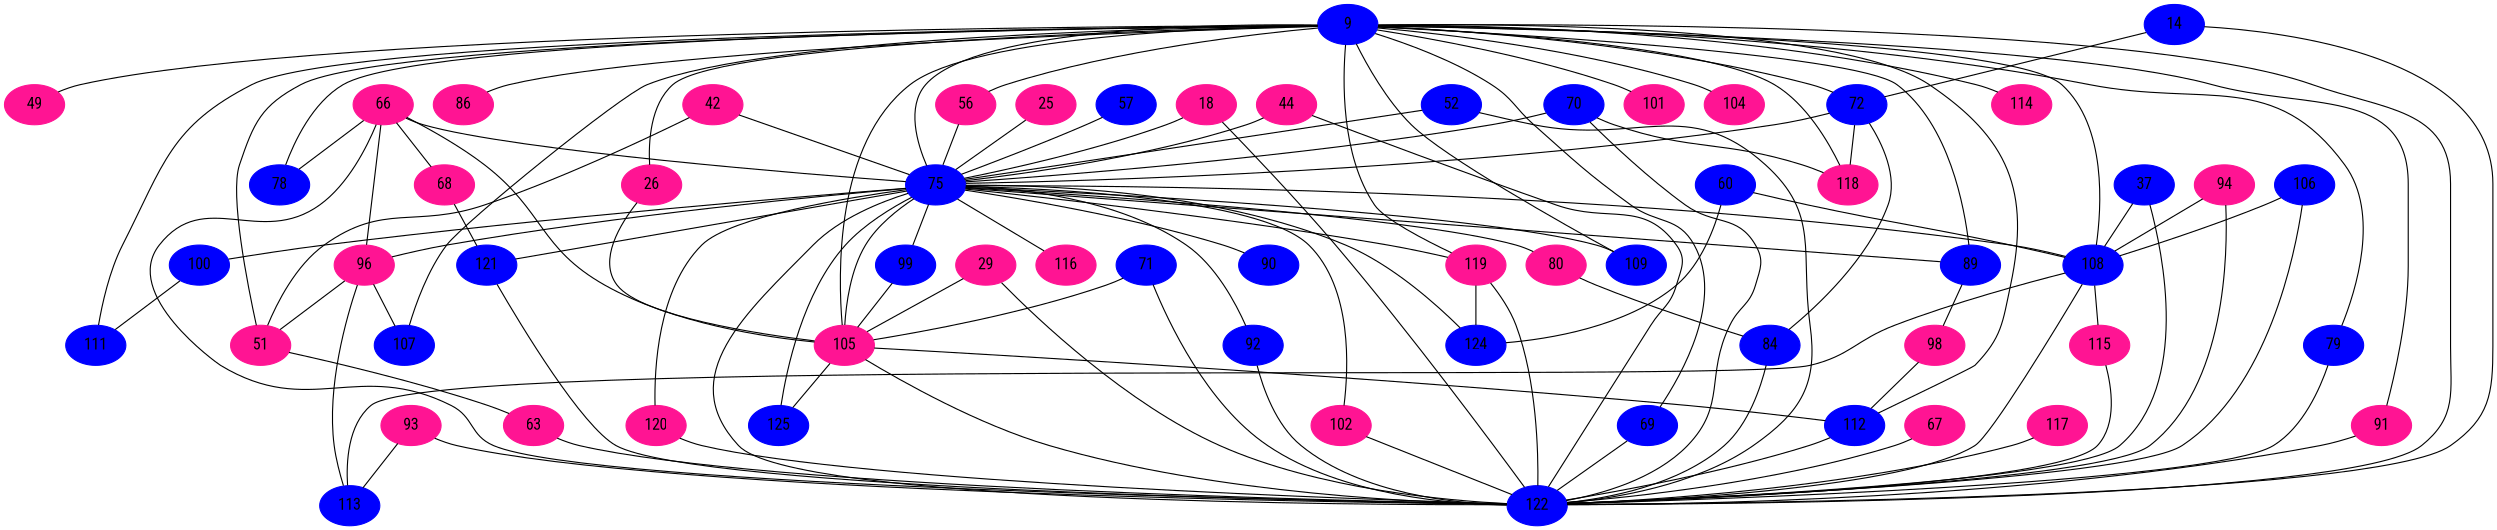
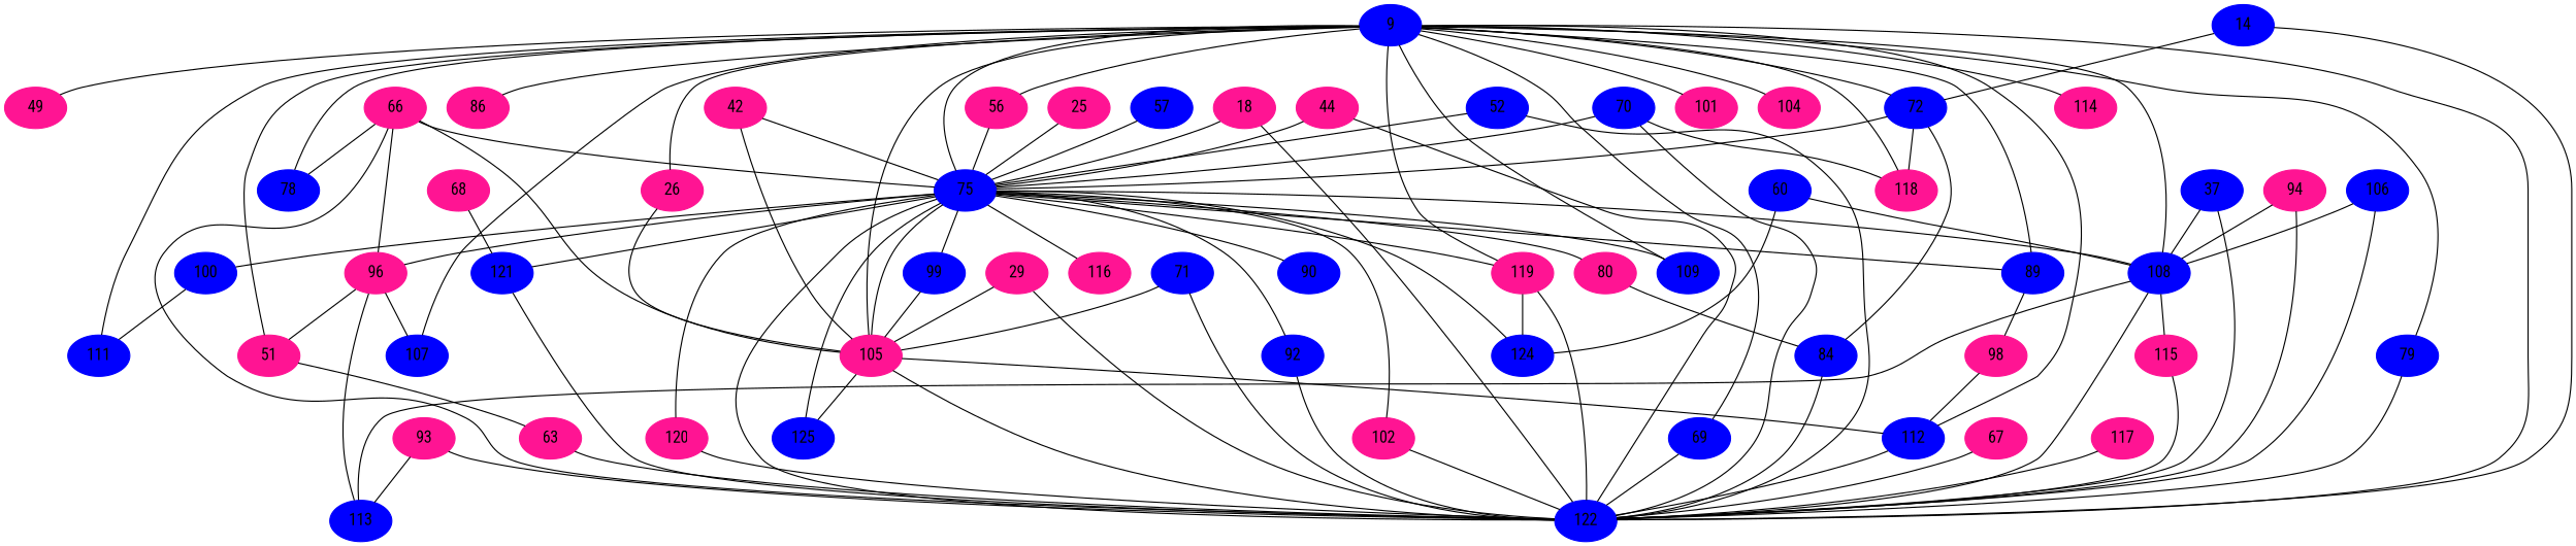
  graph {
    fontname="Roboto Condensed"
    node [color=deeppink fontname="Roboto Condensed" style=filled]
    edge [fontname="Roboto Condensed"]
    9 [color=blue super="+5+6"]
    26
    49
    51
    56
    69 [color=blue]
    72 [color=blue super="+28+15+40"]
    75 [color=blue super="+54+3+8"]
    78 [color=blue]
    79 [color=blue]
    86
    89 [color=blue super="+48+83"]
-   91
    101
    104
    105 [super="+7"]
    107 [color=blue]
    108 [color=blue super="+103+88"]
    109 [color=blue super="+53"]
    111 [color=blue super="+32"]
    112 [color=blue super="+110+38"]
    114
    118 [super="+39"]
    119 [super="+33+23+21"]
    122 [color=blue super="+85+97+10"]
    63
    84 [color=blue super="+59+36"]
    124 [color=blue super="+62+30"]
    96 [super="+76+81"]
    121 [color=blue super="+47+61"]
    80
    90 [color=blue super="+24+77"]
    92 [color=blue]
    99 [color=blue]
    100 [color=blue]
    102
    116
    120 [super="+16+73"]
    125 [color=blue super="+64"]
    98
    113 [color=blue super="+82"]
    115
    14 [color=blue]
    18
    25
    29
    37 [color=blue]
    42
    44
    52 [color=blue]
    57 [color=blue]
    60 [color=blue]
    66 [super="+20+41"]
    68
    67
    70 [color=blue super="+45"]
    71 [color=blue]
    93 [super="+55"]
    94
    106 [color=blue]
    117
    9 -- 26
    9 -- 49 [weight=2]
    9 -- 51 [weight=2]
    9 -- 56
    9 -- 69
    9 -- 72 [weight=2]
    9 -- 75 [weight=10]
    9 -- 78
    9 -- 79
    9 -- 86
    9 -- 89
-   9 -- 91
    9 -- 101 [weight=2]
    9 -- 104
    9 -- 105 [weight=7]
    9 -- 107
    9 -- 108 [weight=6]
    9 -- 109
    9 -- 111 [weight=3]
    9 -- 112
    9 -- 114 [weight=2]
    9 -- 118 [weight=2]
    9 -- 119 [weight=2]
    9 -- 122 [weight=7]
    26 -- 105
    51 -- 63
    56 -- 75
    69 -- 122
    72 -- 75 [weight=4]
    72 -- 118
    72 -- 84 [weight=2]
    75 -- 89 [weight=5]
    75 -- 105 [weight=6]
    75 -- 108 [weight=4]
    75 -- 109 [weight=2]
    75 -- 119 [weight=2]
    75 -- 122 [weight=9]
    75 -- 124 [weight=4]
    75 -- 96 [weight=2]
    75 -- 121 [weight=3]
    75 -- 80
    75 -- 90 [weight=3]
    75 -- 92
    75 -- 99
    75 -- 100
    75 -- 102
    75 -- 116
    75 -- 120
    75 -- 125 [weight=2]
    79 -- 122
    89 -- 98
-   91 -- 122
    105 -- 112
    105 -- 122 [weight=4]
    105 -- 125
    108 -- 122
    108 -- 113
    108 -- 115
    112 -- 122 [weight=5]
    119 -- 122 [weight=2]
    119 -- 124
    63 -- 122
    84 -- 122 [weight=2]
    96 -- 51
    96 -- 107
    96 -- 113
    121 -- 122 [weight=2]
    80 -- 84
    92 -- 122
    99 -- 105
    100 -- 111
    102 -- 122
    120 -- 122 [weight=3]
    98 -- 112
    115 -- 122
    14 -- 72
    14 -- 122
    18 -- 75
    18 -- 122
    25 -- 75 [weight=2]
    29 -- 105
    29 -- 122
    37 -- 108
    37 -- 122
    42 -- 75
-   42 -- 51
+   42 -- 105
    44 -- 75
    44 -- 122
    52 -- 75
    52 -- 122
    57 -- 75 [weight=2]
    60 -- 108
    60 -- 124
    66 -- 75
    66 -- 78
    66 -- 105 [weight=2]
    66 -- 122
    66 -- 96 [weight=2]
-   66 -- 68
    68 -- 121
    67 -- 122 [weight=2]
    70 -- 75
    70 -- 118
    70 -- 122
    71 -- 105
    71 -- 122
    93 -- 122 [weight=3]
    93 -- 113
    94 -- 108
    94 -- 122
    106 -- 108
    106 -- 122
    117 -- 122
  }
